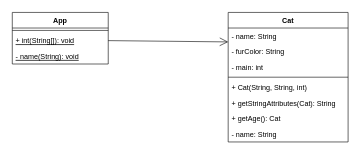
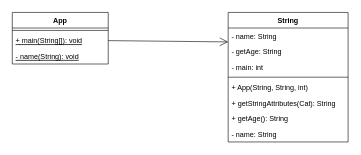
  <mxCell id="0" />
  <mxCell id="1" parent="0" />
- <mxCell id="2" value="Cat" style="swimlane;fontStyle=1;align=center;verticalAlign=top;childLayout=stackLayout;horizontal=1;startSize=26;horizontalStack=0;resizeParent=1;resizeParentMax=0;resizeLast=0;collapsible=1;marginBottom=0;" parent="1" vertex="1"><mxGeometry x="380" y="20" width="200" height="216" as="geometry" /></mxCell>
+ <mxCell id="2" value="String" style="swimlane;fontStyle=1;align=center;verticalAlign=top;childLayout=stackLayout;horizontal=1;startSize=26;horizontalStack=0;resizeParent=1;resizeParentMax=0;resizeLast=0;collapsible=1;marginBottom=0;" parent="1" vertex="1"><mxGeometry x="380" y="20" width="200" height="216" as="geometry" /></mxCell>
  <mxCell id="3" value="- name: String" style="text;strokeColor=none;fillColor=none;align=left;verticalAlign=top;spacingLeft=4;spacingRight=4;overflow=hidden;rotatable=0;points=[[0,0.5],[1,0.5]];portConstraint=eastwest;" parent="2" vertex="1"><mxGeometry y="26" width="200" height="26" as="geometry" /></mxCell>
- <mxCell id="4" value="- furColor: String" style="text;strokeColor=none;fillColor=none;align=left;verticalAlign=top;spacingLeft=4;spacingRight=4;overflow=hidden;rotatable=0;points=[[0,0.5],[1,0.5]];portConstraint=eastwest;" parent="2" vertex="1"><mxGeometry y="52" width="200" height="26" as="geometry" /></mxCell>
+ <mxCell id="4" value="- getAge: String" style="text;strokeColor=none;fillColor=none;align=left;verticalAlign=top;spacingLeft=4;spacingRight=4;overflow=hidden;rotatable=0;points=[[0,0.5],[1,0.5]];portConstraint=eastwest;" parent="2" vertex="1"><mxGeometry y="52" width="200" height="26" as="geometry" /></mxCell>
  <mxCell id="5" value="- main: int" style="text;strokeColor=none;fillColor=none;align=left;verticalAlign=top;spacingLeft=4;spacingRight=4;overflow=hidden;rotatable=0;points=[[0,0.5],[1,0.5]];portConstraint=eastwest;" parent="2" vertex="1"><mxGeometry y="78" width="200" height="26" as="geometry" /></mxCell>
  <mxCell id="6" value="" style="line;strokeWidth=1;fillColor=none;align=left;verticalAlign=middle;spacingTop=-1;spacingLeft=3;spacingRight=3;rotatable=0;labelPosition=right;points=[];portConstraint=eastwest;strokeColor=inherit;" parent="2" vertex="1"><mxGeometry y="104" width="200" height="8" as="geometry" /></mxCell>
- <mxCell id="7" value="+ Cat(String, String, int)" style="text;strokeColor=none;fillColor=none;align=left;verticalAlign=top;spacingLeft=4;spacingRight=4;overflow=hidden;rotatable=0;points=[[0,0.5],[1,0.5]];portConstraint=eastwest;" parent="2" vertex="1"><mxGeometry y="112" width="200" height="26" as="geometry" /></mxCell>
+ <mxCell id="7" value="+ App(String, String, int)" style="text;strokeColor=none;fillColor=none;align=left;verticalAlign=top;spacingLeft=4;spacingRight=4;overflow=hidden;rotatable=0;points=[[0,0.5],[1,0.5]];portConstraint=eastwest;" parent="2" vertex="1"><mxGeometry y="112" width="200" height="26" as="geometry" /></mxCell>
  <mxCell id="8" value="+ getStringAttributes(Cat): String" style="text;strokeColor=none;fillColor=none;align=left;verticalAlign=top;spacingLeft=4;spacingRight=4;overflow=hidden;rotatable=0;points=[[0,0.5],[1,0.5]];portConstraint=eastwest;" parent="2" vertex="1"><mxGeometry y="138" width="200" height="26" as="geometry" /></mxCell>
- <mxCell id="9" value="+ getAge(): Cat" style="text;strokeColor=none;fillColor=none;align=left;verticalAlign=top;spacingLeft=4;spacingRight=4;overflow=hidden;rotatable=0;points=[[0,0.5],[1,0.5]];portConstraint=eastwest;" parent="2" vertex="1"><mxGeometry y="164" width="200" height="26" as="geometry" /></mxCell>
+ <mxCell id="9" value="+ getAge(): String" style="text;strokeColor=none;fillColor=none;align=left;verticalAlign=top;spacingLeft=4;spacingRight=4;overflow=hidden;rotatable=0;points=[[0,0.5],[1,0.5]];portConstraint=eastwest;" parent="2" vertex="1"><mxGeometry y="164" width="200" height="26" as="geometry" /></mxCell>
  <mxCell id="10" value="- name: String" style="text;strokeColor=none;fillColor=none;align=left;verticalAlign=top;spacingLeft=4;spacingRight=4;overflow=hidden;rotatable=0;points=[[0,0.5],[1,0.5]];portConstraint=eastwest;" parent="2" vertex="1"><mxGeometry y="190" width="200" height="26" as="geometry" /></mxCell>
  <mxCell id="11" value="App" style="swimlane;fontStyle=1;align=center;verticalAlign=top;childLayout=stackLayout;horizontal=1;startSize=26;horizontalStack=0;resizeParent=1;resizeParentMax=0;resizeLast=0;collapsible=1;marginBottom=0;" parent="1" vertex="1"><mxGeometry x="20" y="20" width="160" height="86" as="geometry" /></mxCell>
  <mxCell id="12" value="" style="line;strokeWidth=1;fillColor=none;align=left;verticalAlign=middle;spacingTop=-1;spacingLeft=3;spacingRight=3;rotatable=0;labelPosition=right;points=[];portConstraint=eastwest;strokeColor=inherit;" parent="11" vertex="1"><mxGeometry y="26" width="160" height="8" as="geometry" /></mxCell>
- <mxCell id="13" value="+ int(String[]): void" style="text;strokeColor=none;fillColor=none;align=left;verticalAlign=top;spacingLeft=4;spacingRight=4;overflow=hidden;rotatable=0;points=[[0,0.5],[1,0.5]];portConstraint=eastwest;fontStyle=4" parent="11" vertex="1"><mxGeometry y="34" width="160" height="26" as="geometry" /></mxCell>
+ <mxCell id="13" value="+ main(String[]): void" style="text;strokeColor=none;fillColor=none;align=left;verticalAlign=top;spacingLeft=4;spacingRight=4;overflow=hidden;rotatable=0;points=[[0,0.5],[1,0.5]];portConstraint=eastwest;fontStyle=4" parent="11" vertex="1"><mxGeometry y="34" width="160" height="26" as="geometry" /></mxCell>
  <mxCell id="14" value="- name(String): void" style="text;strokeColor=none;fillColor=none;align=left;verticalAlign=top;spacingLeft=4;spacingRight=4;overflow=hidden;rotatable=0;points=[[0,0.5],[1,0.5]];portConstraint=eastwest;fontStyle=4" parent="11" vertex="1"><mxGeometry y="60" width="160" height="26" as="geometry" /></mxCell>
  <mxCell id="15" value="" style="endArrow=open;endFill=1;endSize=12;html=1;exitX=1;exitY=0.5;exitDx=0;exitDy=0;entryX=0;entryY=0.89;entryDx=0;entryDy=0;entryPerimeter=0;" parent="1" source="13" target="3" edge="1"><mxGeometry width="160" relative="1" as="geometry"><mxPoint x="140" y="170" as="sourcePoint" /><mxPoint x="240" y="160" as="targetPoint" /></mxGeometry></mxCell>
